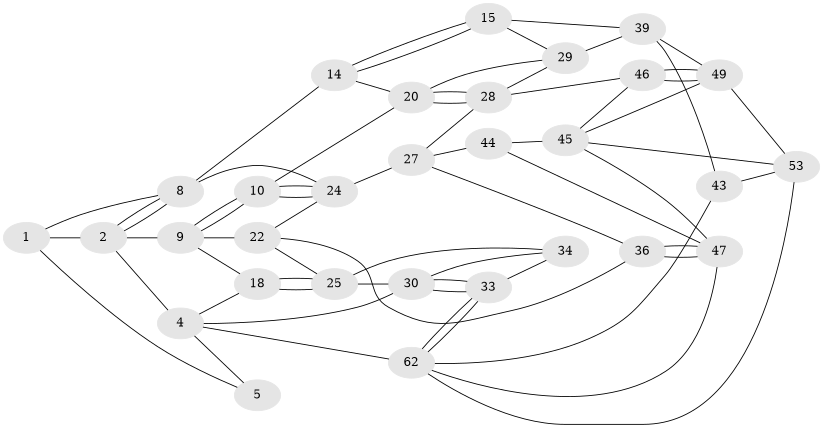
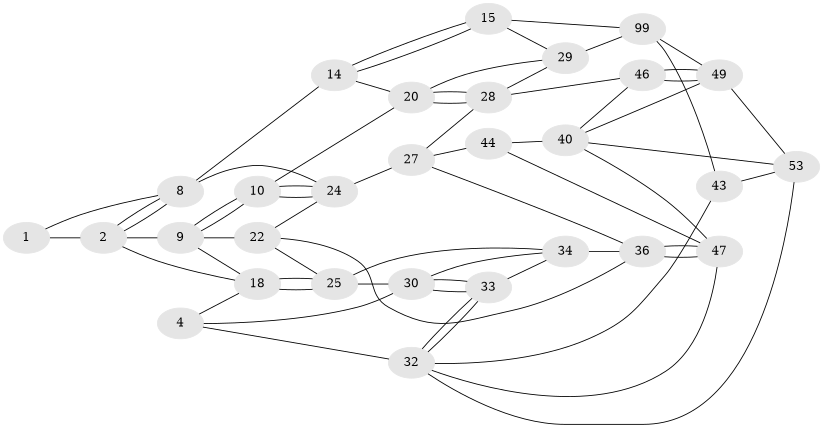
  graph {
    rankdir=LR
    node [color=gray90 style=filled]
    1 [super="+6"]
    2 [super="+3"]
-   5 [super="+7"]
    8 [super="+12"]
    4 [super="+19"]
    9 [super="+17"]
    14
    24
    18
    30 [super="+31"]
-   32 [super="+51" label=62]
+   32 [super="+51"]
    10 [super="+11"]
    22 [super="+23"]
    25 [super="+26"]
    34 [super="+35"]
    33
    43 [super="+55"]
    47 [super="+48"]
    53 [super="+54"]
    20 [super="+21"]
    15 [super="+16"]
    36 [super="+37"]
    29 [super="+38"]
    28 [super="+41"]
    27 [super="+42"]
-   39 [super="+40"]
+   39 [super="+40" label=99]
    49 [super="+50"]
    46
    44
-   45 [super="+52"]
+   45 [super="+52" label=40]
    1 -- 2
-   1 -- 5
    1 -- 8
    2 -- 8
    2 -- 8
-   2 -- 4
+   2 -- 18
    2 -- 9
    8 -- 14
    8 -- 24
-   4 -- 5
    4 -- 18
    4 -- 30
    4 -- 32
    9 -- 18
    9 -- 10
    9 -- 10
    9 -- 22
    14 -- 20
    14 -- 15
    14 -- 15
    24 -- 27
    18 -- 25
    18 -- 25
    30 -- 34
    30 -- 33
    30 -- 33
    32 -- 33
    32 -- 33
    32 -- 43
    32 -- 47
    32 -- 53
    10 -- 24
    10 -- 24
    10 -- 20
    22 -- 24
    22 -- 25
    22 -- 36
    25 -- 30
    25 -- 34
+   34 -- 36
    33 -- 34
    43 -- 53
    20 -- 29
    20 -- 28
    20 -- 28
    15 -- 29
    15 -- 39
    36 -- 47
    36 -- 47
    29 -- 39
    28 -- 29
    28 -- 46
    27 -- 36
    27 -- 28
    27 -- 44
    39 -- 43
    39 -- 49
    49 -- 53
    46 -- 49
    46 -- 49
    44 -- 47
    44 -- 45
    45 -- 47
    45 -- 53
    45 -- 49
    45 -- 46
  }
